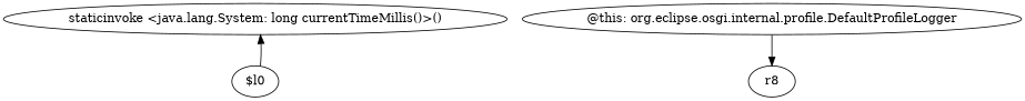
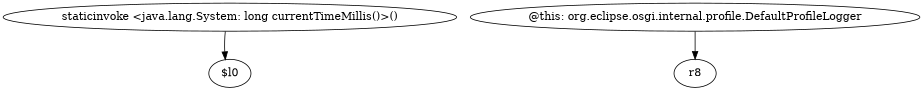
  digraph {
    n1 [label="staticinvoke <java.lang.System: long currentTimeMillis()>()"]
    n2 [label="$l0"]
    n3 [label="@this: org.eclipse.osgi.internal.profile.DefaultProfileLogger"]
    n4 [label=r8]
-   n2 -> n1
+   n1 -> n2
    n3 -> n4
  }
